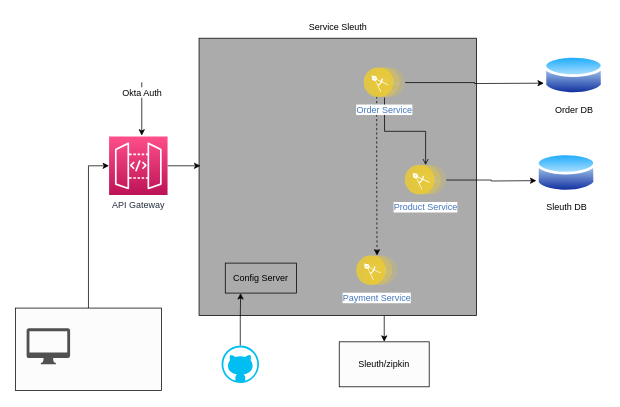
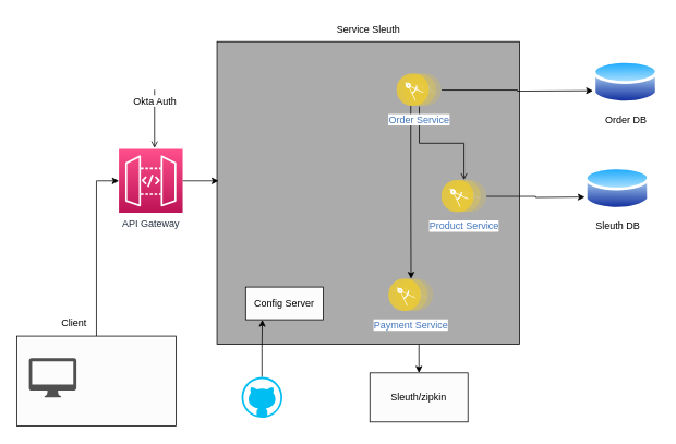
  <mxCell id="0" />
  <mxCell id="1" parent="0" />
  <mxCell id="2" style="edgeStyle=orthogonalEdgeStyle;rounded=0;orthogonalLoop=1;jettySize=auto;html=1;entryX=0;entryY=0.5;entryDx=0;entryDy=0;entryPerimeter=0;" edge="1" parent="1" source="3" target="19"><mxGeometry relative="1" as="geometry" /></mxCell>
  <mxCell id="3" value="" style="rounded=0;whiteSpace=wrap;html=1;fillColor=#FCFCFC;" vertex="1" parent="1"><mxGeometry x="20" y="410" width="195" height="110" as="geometry" /></mxCell>
  <mxCell id="4" value="&lt;div&gt;Order DB&lt;/div&gt;&lt;div&gt;&lt;br&gt;&lt;/div&gt;" style="aspect=fixed;perimeter=ellipsePerimeter;html=1;align=center;shadow=0;dashed=0;spacingTop=3;image;image=img/lib/active_directory/database.svg;" vertex="1" parent="1"><mxGeometry x="725" y="70" width="80" height="59.2" as="geometry" /></mxCell>
  <mxCell id="5" value="Sleuth DB" style="aspect=fixed;perimeter=ellipsePerimeter;html=1;align=center;shadow=0;dashed=0;spacingTop=3;image;image=img/lib/active_directory/database.svg;" vertex="1" parent="1"><mxGeometry x="715" y="200" width="80" height="59.2" as="geometry" /></mxCell>
  <mxCell id="6" style="edgeStyle=orthogonalEdgeStyle;rounded=0;orthogonalLoop=1;jettySize=auto;html=1;exitX=0.5;exitY=1;exitDx=0;exitDy=0;" edge="1" parent="1" source="4" target="4"><mxGeometry relative="1" as="geometry" /></mxCell>
  <mxCell id="7" style="edgeStyle=orthogonalEdgeStyle;rounded=0;orthogonalLoop=1;jettySize=auto;html=1;" edge="1" parent="1" source="8" target="27"><mxGeometry relative="1" as="geometry"><Array as="points"><mxPoint x="512" y="430" /><mxPoint x="512" y="430" /></Array></mxGeometry></mxCell>
  <mxCell id="8" value="" style="whiteSpace=wrap;html=1;aspect=fixed;fillColor=#ABABAB;" vertex="1" parent="1"><mxGeometry x="265" y="50" width="370" height="370" as="geometry" /></mxCell>
  <mxCell id="9" style="edgeStyle=orthogonalEdgeStyle;rounded=0;orthogonalLoop=1;jettySize=auto;html=1;" edge="1" parent="1" source="12"><mxGeometry relative="1" as="geometry"><mxPoint x="725" y="110" as="targetPoint" /></mxGeometry></mxCell>
  <mxCell id="10" style="edgeStyle=orthogonalEdgeStyle;rounded=0;orthogonalLoop=1;jettySize=auto;html=1;endArrow=open;" edge="1" parent="1" source="12" target="15"><mxGeometry relative="1" as="geometry" /></mxCell>
- <mxCell id="11" style="edgeStyle=orthogonalEdgeStyle;rounded=0;orthogonalLoop=1;jettySize=auto;html=1;dashed=1;" edge="1" parent="1" source="12" target="13"><mxGeometry relative="1" as="geometry"><Array as="points"><mxPoint x="502" y="235" /></Array></mxGeometry></mxCell>
+ <mxCell id="11" style="edgeStyle=orthogonalEdgeStyle;rounded=0;orthogonalLoop=1;jettySize=auto;html=1;" edge="1" parent="1" source="12" target="13"><mxGeometry relative="1" as="geometry"><Array as="points"><mxPoint x="502" y="235" /></Array></mxGeometry></mxCell>
  <mxCell id="12" value="Order Service" style="aspect=fixed;perimeter=ellipsePerimeter;html=1;align=center;shadow=0;dashed=0;fontColor=#4277BB;labelBackgroundColor=#ffffff;fontSize=12;spacingTop=3;image;image=img/lib/ibm/applications/microservice.svg;fillColor=#ABABAB;" vertex="1" parent="1"><mxGeometry x="485" y="89.2" width="54.8" height="40" as="geometry" /></mxCell>
  <mxCell id="13" value="Payment Service" style="aspect=fixed;perimeter=ellipsePerimeter;html=1;align=center;shadow=0;dashed=0;fontColor=#4277BB;labelBackgroundColor=#ffffff;fontSize=12;spacingTop=3;image;image=img/lib/ibm/applications/microservice.svg;fillColor=#ABABAB;" vertex="1" parent="1"><mxGeometry x="475" y="340" width="54.8" height="40" as="geometry" /></mxCell>
  <mxCell id="14" style="edgeStyle=orthogonalEdgeStyle;rounded=0;orthogonalLoop=1;jettySize=auto;html=1;" edge="1" parent="1" source="15"><mxGeometry relative="1" as="geometry"><mxPoint x="715" y="240" as="targetPoint" /></mxGeometry></mxCell>
  <mxCell id="15" value="Product Service" style="aspect=fixed;perimeter=ellipsePerimeter;html=1;align=center;shadow=0;dashed=0;fontColor=#4277BB;labelBackgroundColor=#ffffff;fontSize=12;spacingTop=3;image;image=img/lib/ibm/applications/microservice.svg;fillColor=#ABABAB;" vertex="1" parent="1"><mxGeometry x="539.8" y="219.2" width="54.8" height="40" as="geometry" /></mxCell>
- <mxCell id="16" value="Config Server" style="rounded=0;whiteSpace=wrap;html=1;fillColor=#ababab;" vertex="1" parent="1"><mxGeometry x="300" y="350" width="95" height="40" as="geometry" /></mxCell>
+ <mxCell id="16" value="Config Server" style="rounded=0;whiteSpace=wrap;html=1;fillColor=#FCFCFC;" vertex="1" parent="1"><mxGeometry x="300" y="350" width="95" height="40" as="geometry" /></mxCell>
  <mxCell id="17" value="Service Sleuth" style="text;html=1;align=center;verticalAlign=middle;resizable=0;points=[];autosize=1;strokeColor=none;fillColor=none;" vertex="1" parent="1"><mxGeometry x="395" y="20" width="110" height="30" as="geometry" /></mxCell>
  <mxCell id="18" style="edgeStyle=orthogonalEdgeStyle;rounded=0;orthogonalLoop=1;jettySize=auto;html=1;entryX=0.005;entryY=0.46;entryDx=0;entryDy=0;entryPerimeter=0;" edge="1" parent="1" source="19" target="8"><mxGeometry relative="1" as="geometry" /></mxCell>
  <mxCell id="19" value="API Gateway" style="sketch=0;points=[[0,0,0],[0.25,0,0],[0.5,0,0],[0.75,0,0],[1,0,0],[0,1,0],[0.25,1,0],[0.5,1,0],[0.75,1,0],[1,1,0],[0,0.25,0],[0,0.5,0],[0,0.75,0],[1,0.25,0],[1,0.5,0],[1,0.75,0]];outlineConnect=0;fontColor=#232F3E;gradientColor=#FF4F8B;gradientDirection=north;fillColor=#BC1356;strokeColor=#ffffff;dashed=0;verticalLabelPosition=bottom;verticalAlign=top;align=center;html=1;fontSize=12;fontStyle=0;aspect=fixed;shape=mxgraph.aws4.resourceIcon;resIcon=mxgraph.aws4.api_gateway;" vertex="1" parent="1"><mxGeometry x="145" y="181.2" width="78" height="78" as="geometry" /></mxCell>
+ <mxCell id="20" value="Client" style="text;html=1;align=center;verticalAlign=middle;resizable=0;points=[];autosize=1;strokeColor=none;fillColor=none;" vertex="1" parent="1"><mxGeometry x="65" y="380" width="50" height="30" as="geometry" /></mxCell>
  <mxCell id="21" value="" style="sketch=0;pointerEvents=1;shadow=0;dashed=0;html=1;strokeColor=none;fillColor=#505050;labelPosition=center;verticalLabelPosition=bottom;verticalAlign=top;outlineConnect=0;align=center;shape=mxgraph.office.devices.mac_client;" vertex="1" parent="1"><mxGeometry x="35" y="437" width="58" height="48" as="geometry" /></mxCell>
  <mxCell id="22" value="" style="shape=image;html=1;verticalAlign=top;verticalLabelPosition=bottom;labelBackgroundColor=#ffffff;imageAspect=0;aspect=fixed;image=https://cdn3.iconfinder.com/data/icons/essential-pack-2/48/26-Smartphone-128.png;fillColor=#FCFCFC;" vertex="1" parent="1"><mxGeometry x="115" y="430" width="62" height="62" as="geometry" /></mxCell>
- <mxCell id="23" style="edgeStyle=orthogonalEdgeStyle;rounded=0;orthogonalLoop=1;jettySize=auto;html=1;entryX=0.559;entryY=-0.015;entryDx=0;entryDy=0;entryPerimeter=0;" edge="1" parent="1" source="24" target="19"><mxGeometry relative="1" as="geometry" /></mxCell>
+ <mxCell id="23" style="edgeStyle=orthogonalEdgeStyle;rounded=0;orthogonalLoop=1;jettySize=auto;html=1;entryX=0.559;entryY=-0.015;entryDx=0;entryDy=0;entryPerimeter=0;endArrow=open;" edge="1" parent="1" source="24" target="19"><mxGeometry relative="1" as="geometry" /></mxCell>
  <mxCell id="24" value="Okta Auth" style="shape=image;html=1;verticalAlign=top;verticalLabelPosition=bottom;labelBackgroundColor=#ffffff;imageAspect=0;aspect=fixed;image=https://cdn1.iconfinder.com/data/icons/unicons-line-vol-5/24/okta-128.png;fillColor=#FCFCFC;" vertex="1" parent="1"><mxGeometry x="154.2" y="40" width="68.8" height="68.8" as="geometry" /></mxCell>
  <mxCell id="25" style="edgeStyle=orthogonalEdgeStyle;rounded=0;orthogonalLoop=1;jettySize=auto;html=1;entryX=0.215;entryY=1;entryDx=0;entryDy=0;entryPerimeter=0;" edge="1" parent="1" source="26" target="16"><mxGeometry relative="1" as="geometry" /></mxCell>
  <mxCell id="26" value="" style="verticalLabelPosition=bottom;html=1;verticalAlign=top;align=center;strokeColor=none;fillColor=#00BEF2;shape=mxgraph.azure.github_code;pointerEvents=1;" vertex="1" parent="1"><mxGeometry x="295" y="460" width="50" height="50" as="geometry" /></mxCell>
  <mxCell id="27" value="Sleuth/zipkin" style="rounded=0;whiteSpace=wrap;html=1;fillColor=#FCFCFC;" vertex="1" parent="1"><mxGeometry x="452" y="455" width="120" height="60" as="geometry" /></mxCell>
